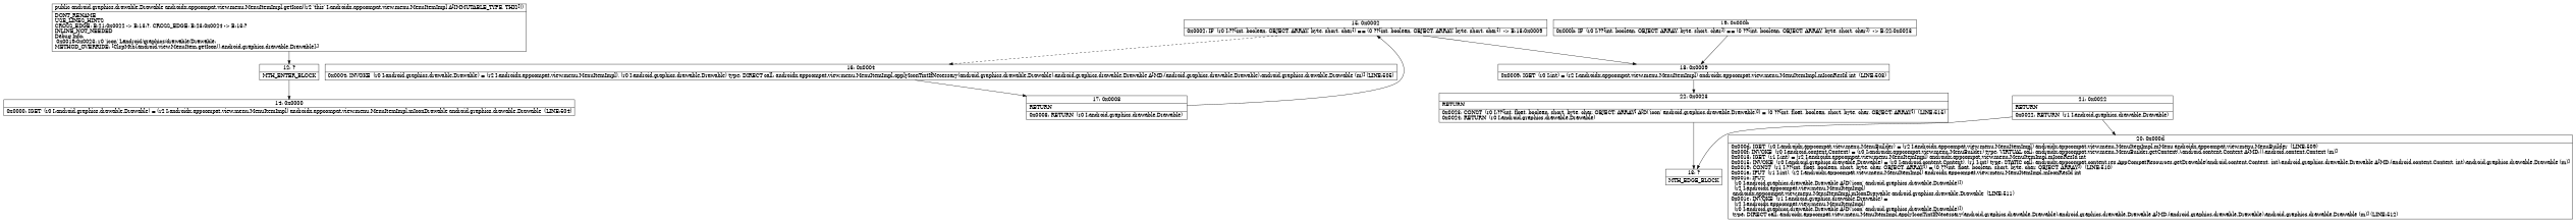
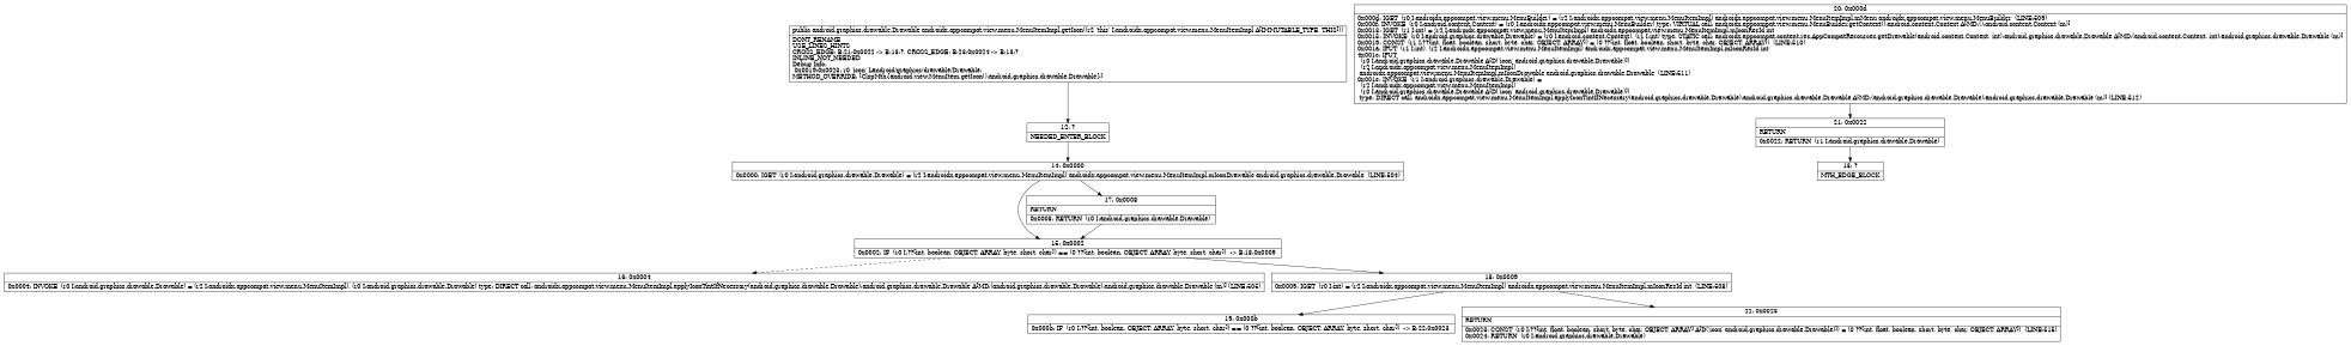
  digraph {
    node [shape=record]
-   n1 [label="{12\:\ ?|MTH_ENTER_BLOCK\l}"]
+   n1 [label="{12\:\ ?|NEEDED_ENTER_BLOCK\l}"]
    n2 [label="{14\:\ 0x0000|0x0000: IGET  (r0 I:android.graphics.drawable.Drawable) = (r2 I:androidx.appcompat.view.menu.MenuItemImpl) androidx.appcompat.view.menu.MenuItemImpl.mIconDrawable android.graphics.drawable.Drawable  (LINE:504)\l}"]
    n3 [label="{15\:\ 0x0002|0x0002: IF  (r0 I:??[int, boolean, OBJECT, ARRAY, byte, short, char]) == (0 ??[int, boolean, OBJECT, ARRAY, byte, short, char])  \-\> B:18:0x0009 \l}"]
    n4 [label="{16\:\ 0x0004|0x0004: INVOKE  (r0 I:android.graphics.drawable.Drawable) = (r2 I:androidx.appcompat.view.menu.MenuItemImpl), (r0 I:android.graphics.drawable.Drawable) type: DIRECT call: androidx.appcompat.view.menu.MenuItemImpl.applyIconTintIfNecessary(android.graphics.drawable.Drawable):android.graphics.drawable.Drawable A[MD:(android.graphics.drawable.Drawable):android.graphics.drawable.Drawable (m)] (LINE:505)\l}"]
    n5 [label="{18\:\ 0x0009|0x0009: IGET  (r0 I:int) = (r2 I:androidx.appcompat.view.menu.MenuItemImpl) androidx.appcompat.view.menu.MenuItemImpl.mIconResId int  (LINE:508)\l}"]
    n6 [label="{17\:\ 0x0008|RETURN\l|0x0008: RETURN  (r0 I:android.graphics.drawable.Drawable) \l}"]
    n7 [label="{19\:\ 0x000b|0x000b: IF  (r0 I:??[int, boolean, OBJECT, ARRAY, byte, short, char]) == (0 ??[int, boolean, OBJECT, ARRAY, byte, short, char])  \-\> B:22:0x0023 \l}"]
    n8 [label="{22\:\ 0x0023|RETURN\l|0x0023: CONST  (r0 I:??[int, float, boolean, short, byte, char, OBJECT, ARRAY] A[D('icon' android.graphics.drawable.Drawable)]) = (0 ??[int, float, boolean, short, byte, char, OBJECT, ARRAY])  (LINE:515)\l0x0024: RETURN  (r0 I:android.graphics.drawable.Drawable) \l}"]
    n9 [label="{13\:\ ?|MTH_EDGE_BLOCK\l}"]
-   n10 [label="{20\:\ 0x000d|0x000d: IGET  (r0 I:androidx.appcompat.view.menu.MenuBuilder) = (r2 I:androidx.appcompat.view.menu.MenuItemImpl) androidx.appcompat.view.menu.MenuItemImpl.mMenu androidx.appcompat.view.menu.MenuBuilder  (LINE:509)\l0x000f: INVOKE  (r0 I:android.content.Context) = (r0 I:androidx.appcompat.view.menu.MenuBuilder) type: VIRTUAL call: androidx.appcompat.view.menu.MenuBuilder.getContext():android.content.Context A[MD:():android.content.Context (m)]\l0x0013: IGET  (r1 I:int) = (r2 I:androidx.appcompat.view.menu.MenuItemImpl) androidx.appcompat.view.menu.MenuItemImpl.mIconResId int \l0x0015: INVOKE  (r0 I:android.graphics.drawable.Drawable) = (r0 I:android.content.Context), (r1 I:int) type: STATIC call: androidx.appcompat.content.res.AppCompatResources.getDrawable(android.content.Context, int):android.graphics.drawable.Drawable A[MD:(android.content.Context, int):android.graphics.drawable.Drawable (m)]\l0x0019: CONST  (r1 I:??[int, float, boolean, short, byte, char, OBJECT, ARRAY]) = (0 ??[int, float, boolean, short, byte, char, OBJECT, ARRAY])  (LINE:510)\l0x001a: IPUT  (r1 I:int), (r2 I:androidx.appcompat.view.menu.MenuItemImpl) androidx.appcompat.view.menu.MenuItemImpl.mIconResId int \l0x001c: IPUT  \l  (r0 I:android.graphics.drawable.Drawable A[D('icon' android.graphics.drawable.Drawable)])\l  (r2 I:androidx.appcompat.view.menu.MenuItemImpl)\l androidx.appcompat.view.menu.MenuItemImpl.mIconDrawable android.graphics.drawable.Drawable  (LINE:511)\l0x001e: INVOKE  (r1 I:android.graphics.drawable.Drawable) = \l  (r2 I:androidx.appcompat.view.menu.MenuItemImpl)\l  (r0 I:android.graphics.drawable.Drawable A[D('icon' android.graphics.drawable.Drawable)])\l type: DIRECT call: androidx.appcompat.view.menu.MenuItemImpl.applyIconTintIfNecessary(android.graphics.drawable.Drawable):android.graphics.drawable.Drawable A[MD:(android.graphics.drawable.Drawable):android.graphics.drawable.Drawable (m)] (LINE:512)\l}"]
+   n10 [label="{20\:\ 0x000d|0x000d: IGET  (r0 I:androidx.appcompat.view.menu.MenuBuilder) = (r2 I:androidx.appcompat.view.menu.MenuItemImpl) androidx.appcompat.view.menu.MenuItemImpl.mMenu androidx.appcompat.view.menu.MenuBuilder  (LINE:509)\l0x000f: INVOKE  (r0 I:android.content.Context) = (r0 I:androidx.appcompat.view.menu.MenuBuilder) type: VIRTUAL call: androidx.appcompat.view.menu.MenuBuilder.getContext():android.content.Context A[MD:():android.content.Context (m)]\l0x0013: IGET  (r1 I:int) = (r2 I:androidx.appcompat.view.menu.MenuItemImpl) androidx.appcompat.view.menu.MenuItemImpl.mIconResId int \l0x0015: INVOKE  (r0 I:android.graphics.drawable.Drawable) = (r0 I:android.content.Context), (r1 I:int) type: STATIC call: androidx.appcompat.content.res.AppCompatResources.getDrawable(android.content.Context, int):android.graphics.drawable.Drawable A[MD:(android.content.Context, int):android.graphics.drawable.Drawable (m)]\l0x0019: CONST  (r1 I:??[int, float, boolean, short, byte, char, OBJECT, ARRAY]) = (0 ??[int, float, boolean, short, byte, char, OBJECT, ARRAY])  (LINE:510)\l0x001a: IPUT  (r1 I:int), (r2 I:androidx.appcompat.view.menu.MenuItemImpl) androidx.appcompat.view.menu.MenuItemImpl.mIconResId int \l4x001c: IPUT  \l  (r0 I:android.graphics.drawable.Drawable A[D('icon' android.graphics.drawable.Drawable)])\l  (r2 I:androidx.appcompat.view.menu.MenuItemImpl)\l androidx.appcompat.view.menu.MenuItemImpl.mIconDrawable android.graphics.drawable.Drawable  (LINE:511)\l0x001e: INVOKE  (r1 I:android.graphics.drawable.Drawable) = \l  (r2 I:androidx.appcompat.view.menu.MenuItemImpl)\l  (r0 I:android.graphics.drawable.Drawable A[D('icon' android.graphics.drawable.Drawable)])\l type: DIRECT call: androidx.appcompat.view.menu.MenuItemImpl.applyIconTintIfNecessary(android.graphics.drawable.Drawable):android.graphics.drawable.Drawable A[MD:(android.graphics.drawable.Drawable):android.graphics.drawable.Drawable (m)] (LINE:512)\l}"]
    n11 [label="{21\:\ 0x0022|RETURN\l|0x0022: RETURN  (r1 I:android.graphics.drawable.Drawable) \l}"]
    n12 [label="{public android.graphics.drawable.Drawable androidx.appcompat.view.menu.MenuItemImpl.getIcon((r2 'this' I:androidx.appcompat.view.menu.MenuItemImpl A[IMMUTABLE_TYPE, THIS]))  | DONT_RENAME\lUSE_LINES_HINTS\lCROSS_EDGE: B:21:0x0022 \-\> B:13:?, CROSS_EDGE: B:23:0x0024 \-\> B:13:?\lINLINE_NOT_NEEDED\lDebug Info:\l  0x0019\-0x0023: r0 'icon' Landroid\/graphics\/drawable\/Drawable;\lMETHOD_OVERRIDE: [ClspMth\{android.view.MenuItem.getIcon():android.graphics.drawable.Drawable\}]\l}"]
    n1 -> n2
+   n2 -> n3
    n3 -> n4 [style=dashed]
    n3 -> n5
-   n4 -> n6
-   n7 -> n5
+   n2 -> n6
+   n5 -> n7
    n5 -> n8
    n6 -> n3
-   n8 -> n9
-   n11 -> n10
+   n10 -> n11
    n11 -> n9
    n12 -> n1
  }
